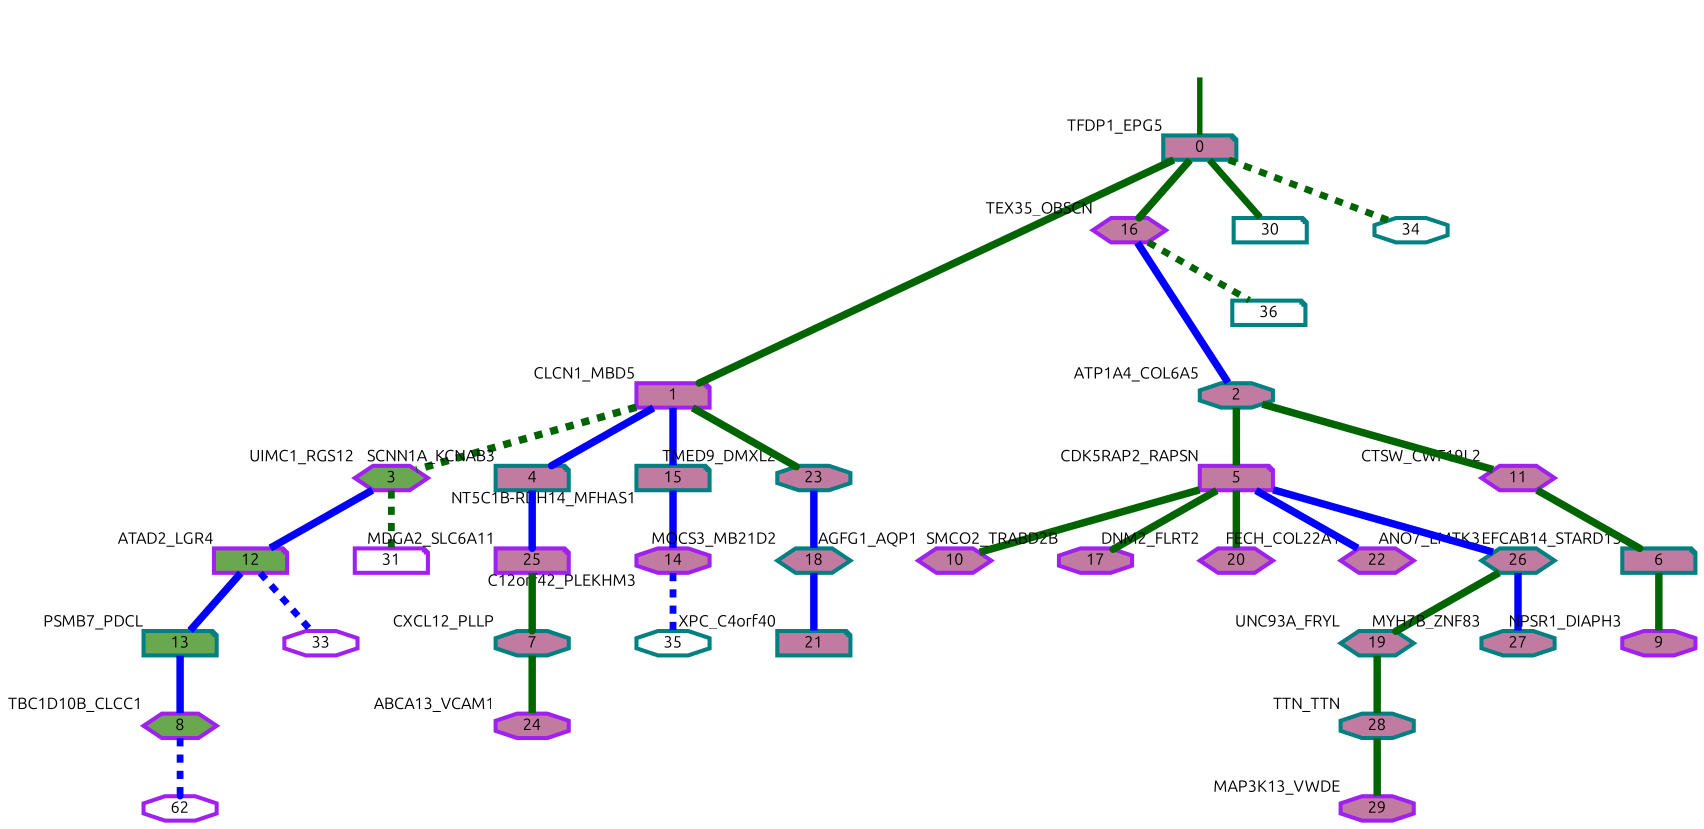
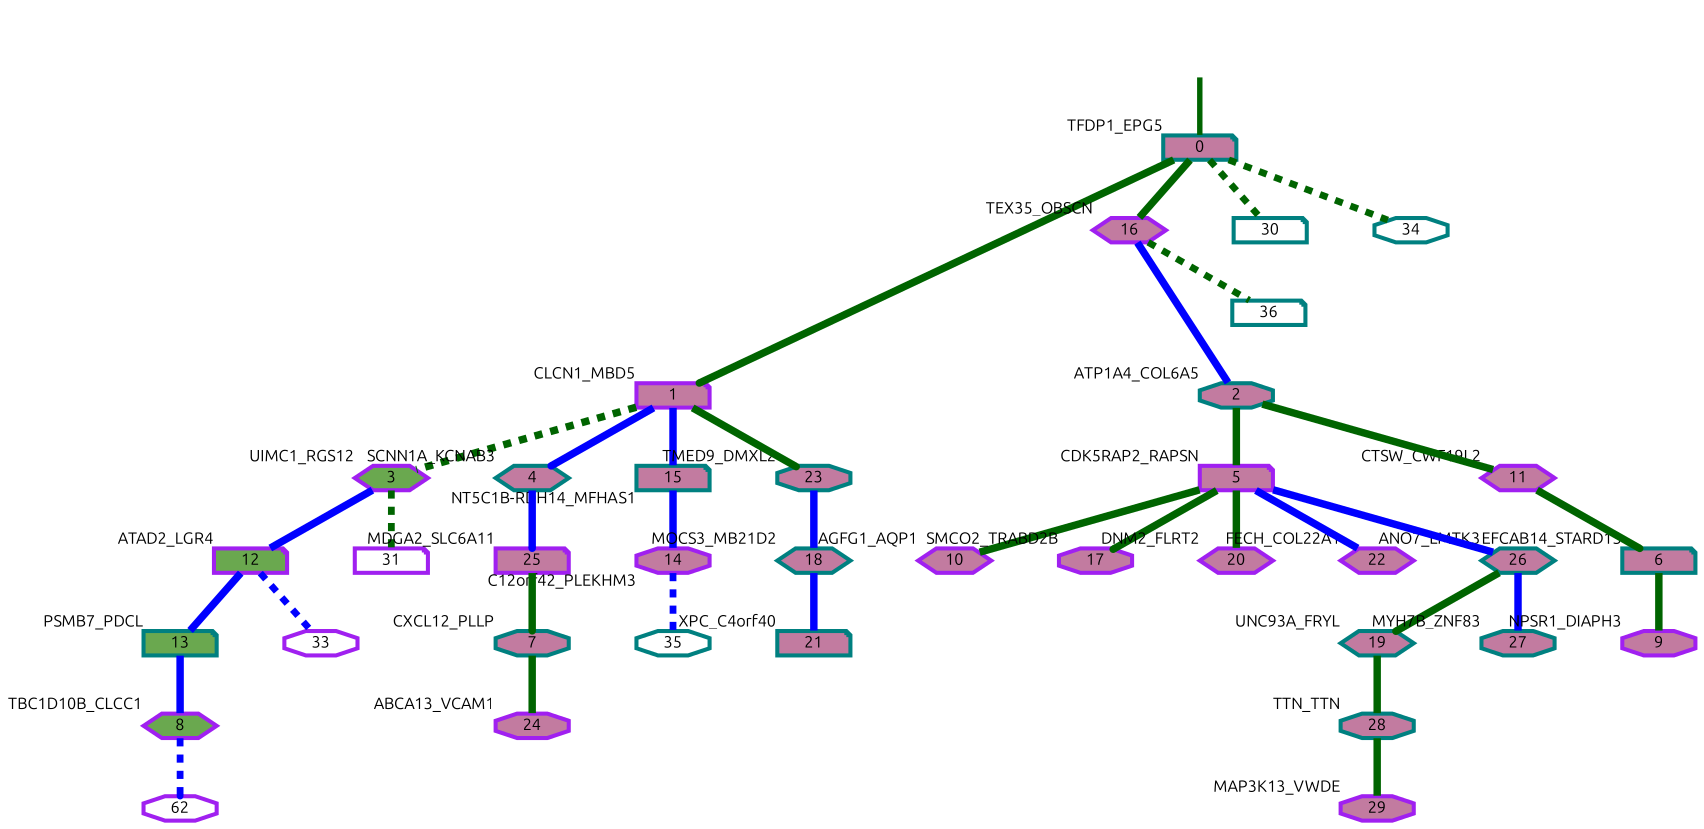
  strict digraph {
    fontname=Ubuntu
    forcelabels=true
    nodesep=0.7
    rankdir=TB
    ranksep=0.6
    splines=false
    node [color=purple fillcolor="#c27ba0ff" fixedsize=true fontname=Ubuntu fontsize="12pt" penwidth=3 shape=octagon style=filled]
    edge [arrowhead=diamond arrowsize=0 color=darkgreen fontname=Ubuntu minlen=1.034246563911438 penwidth=5.5 style=solid]
    0 [color=teal height=0.25 shape=note xlabel=TFDP1_EPG5]
    1 [height=0.25 shape=note xlabel=CLCN1_MBD5]
    16 [height=0.25 shape=hexagon xlabel=TEX35_OBSCN]
    30 [color=teal fillcolor="#6aa84fff" height=0.25 shape=note style=solid]
    34 [color=teal height=0.25 style=solid]
    3 [fillcolor="#6aa84fff" height=0.25 shape=hexagon xlabel=UIMC1_RGS12]
-   4 [color=teal height=0.25 shape=note xlabel=SCNN1A_KCNAB3]
+   4 [color=teal height=0.25 shape=hexagon xlabel=SCNN1A_KCNAB3]
    15 [color=teal height=0.25 shape=note xlabel="NT5C1B-RDH14_MFHAS1"]
    23 [color=teal height=0.25 xlabel=TMED9_DMXL2]
    2 [color=teal height=0.25 xlabel=ATP1A4_COL6A5]
    36 [color=teal height=0.25 shape=note style=solid]
    12 [fillcolor="#6aa84fff" height=0.25 shape=note xlabel=ATAD2_LGR4]
    31 [fillcolor="#6aa84fff" height=0.25 shape=note style=solid]
    25 [height=0.25 shape=note xlabel=MDGA2_SLC6A11]
    14 [height=0.25 xlabel=C12orf42_PLEKHM3]
    18 [color=teal height=0.25 shape=hexagon xlabel=MOCS3_MB21D2]
    5 [height=0.25 shape=note xlabel=CDK5RAP2_RAPSN]
    11 [height=0.25 shape=hexagon xlabel=CTSW_CWF19L2]
    13 [color=teal fillcolor="#6aa84fff" height=0.25 shape=note xlabel=PSMB7_PDCL]
    33 [fillcolor="#6aa84fff" height=0.25 style=solid]
    7 [color=teal height=0.25 xlabel=CXCL12_PLLP]
    35 [color=teal height=0.25 style=solid]
    21 [color=teal height=0.25 shape=note xlabel=XPC_C4orf40]
    10 [height=0.25 shape=hexagon xlabel=AGFG1_AQP1]
    17 [height=0.25 xlabel=SMCO2_TRABD2B]
    20 [height=0.25 shape=hexagon xlabel=DNM2_FLRT2]
    22 [height=0.25 shape=hexagon xlabel=FECH_COL22A1]
    26 [color=teal height=0.25 shape=hexagon xlabel=ANO7_LMTK3]
    6 [color=teal height=0.25 shape=note xlabel=EFCAB14_STARD13]
    19 [color=teal height=0.25 shape=hexagon xlabel=UNC93A_FRYL]
    27 [color=teal height=0.25 xlabel=MYH7B_ZNF83]
    9 [height=0.25 xlabel=NPSR1_DIAPH3]
    8 [fillcolor="#6aa84fff" height=0.25 shape=hexagon xlabel=TBC1D10B_CLCC1]
    24 [height=0.25 xlabel=ABCA13_VCAM1]
    28 [color=teal height=0.25 xlabel=TTN_TTN]
    n36 [fillcolor="#6aa84fff" height=0.25 label=62 style=solid]
    29 [height=0.25 xlabel=MAP3K13_VWDE]
    normal [style=invis xlabel=TFDP1_EPG5 color="" fillcolor="" fixedsize="" fontsize="" shape=""]
    0 -> 1 [arrowhead=odot minlen=3.0]
-   0 -> 16 [arrowhead=odot minlen=1.1506849527359009]
-   0 -> 30 [penwidth=5]
+   0 -> 16 [minlen=1.1506849527359009]
+   0 -> 30 [penwidth=5 style=dashed]
    0 -> 34 [penwidth=5 style=dashed]
    1 -> 3 [arrowhead=tee minlen=1.465753436088562 style=dashed]
    1 -> 4 [arrowhead=odot color=blue minlen=1.3698630332946777]
    1 -> 15 [color=blue minlen=1.1506849527359009]
    1 -> 23 [arrowhead=odot minlen=1.0958904027938843]
    16 -> 2 [arrowhead=tee color=blue minlen=2.410958766937256]
    16 -> 36 [arrowhead=tee penwidth=5 style=dashed]
    3 -> 12 [arrowhead=tee color=blue minlen=1.1643835306167603]
    3 -> 31 [penwidth=5 style=dashed]
    4 -> 25 [arrowhead=odot color=blue minlen=1.082191824913025]
    15 -> 14 [color=blue minlen=1.1506849527359009]
    23 -> 18 [color=blue minlen=1.136986255645752]
    2 -> 5 [minlen=1.3561643362045288]
    2 -> 11 [arrowhead=tee minlen=1.1780822277069092]
    12 -> 13 [color=blue minlen=1.1506849527359009]
    12 -> 33 [arrowhead=tee color=blue penwidth=5 style=dashed]
    25 -> 7 [arrowhead=odot minlen=1.3013699054718018]
    14 -> 35 [arrowhead=tee color=blue penwidth=5 style=dashed]
    18 -> 21 [color=blue minlen=1.1095890998840332]
    5 -> 10 [arrowhead=tee minlen=1.2465753555297852]
    5 -> 17 [arrowhead=odot minlen=1.136986255645752]
    5 -> 20 [minlen=1.1232876777648926]
    5 -> 22 [arrowhead=tee color=blue minlen=1.1095890998840332]
    5 -> 26 [color=blue minlen=1.068493127822876]
    11 -> 6 [arrowhead=odot minlen=1.3424657583236694]
    13 -> 8 [arrowhead=tee color=blue minlen=1.2876712083816528]
    7 -> 24 [minlen=1.082191824913025]
    26 -> 19 [arrowhead=odot minlen=1.136986255645752]
    26 -> 27 [arrowhead=tee color=blue minlen=1.068493127822876]
    6 -> 9 [minlen=1.2465753555297852]
    19 -> 28 [minlen=1.068493127822876]
    8 -> n36 [arrowhead=odot color=blue penwidth=5 style=dashed]
    28 -> 29 [arrowhead=tee minlen=1.068493127822876]
    normal -> 0 [penwidth=4 minlen=""]
  }
